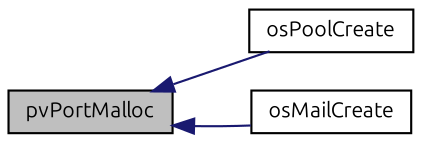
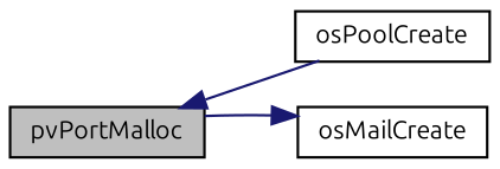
  digraph {
    fontname=Ubuntu
    rankdir=LR
    node [color=black fillcolor=white fontname=Ubuntu fontsize=10 shape=record style=filled]
    edge [color=midnightblue dir=back fontname=Ubuntu fontsize=10 labelfontname=Helvetica labelfontsize=10 style=solid]
    n1 [fillcolor=grey75 fontcolor=black height=0.2 label=pvPortMalloc width=0.4]
    n2 [height=0.2 label=osPoolCreate width=0.4]
    n3 [height=0.2 label=osMailCreate width=0.4]
    n1 -> n2
-   n1 -> n3
+   n3 -> n1
  }
